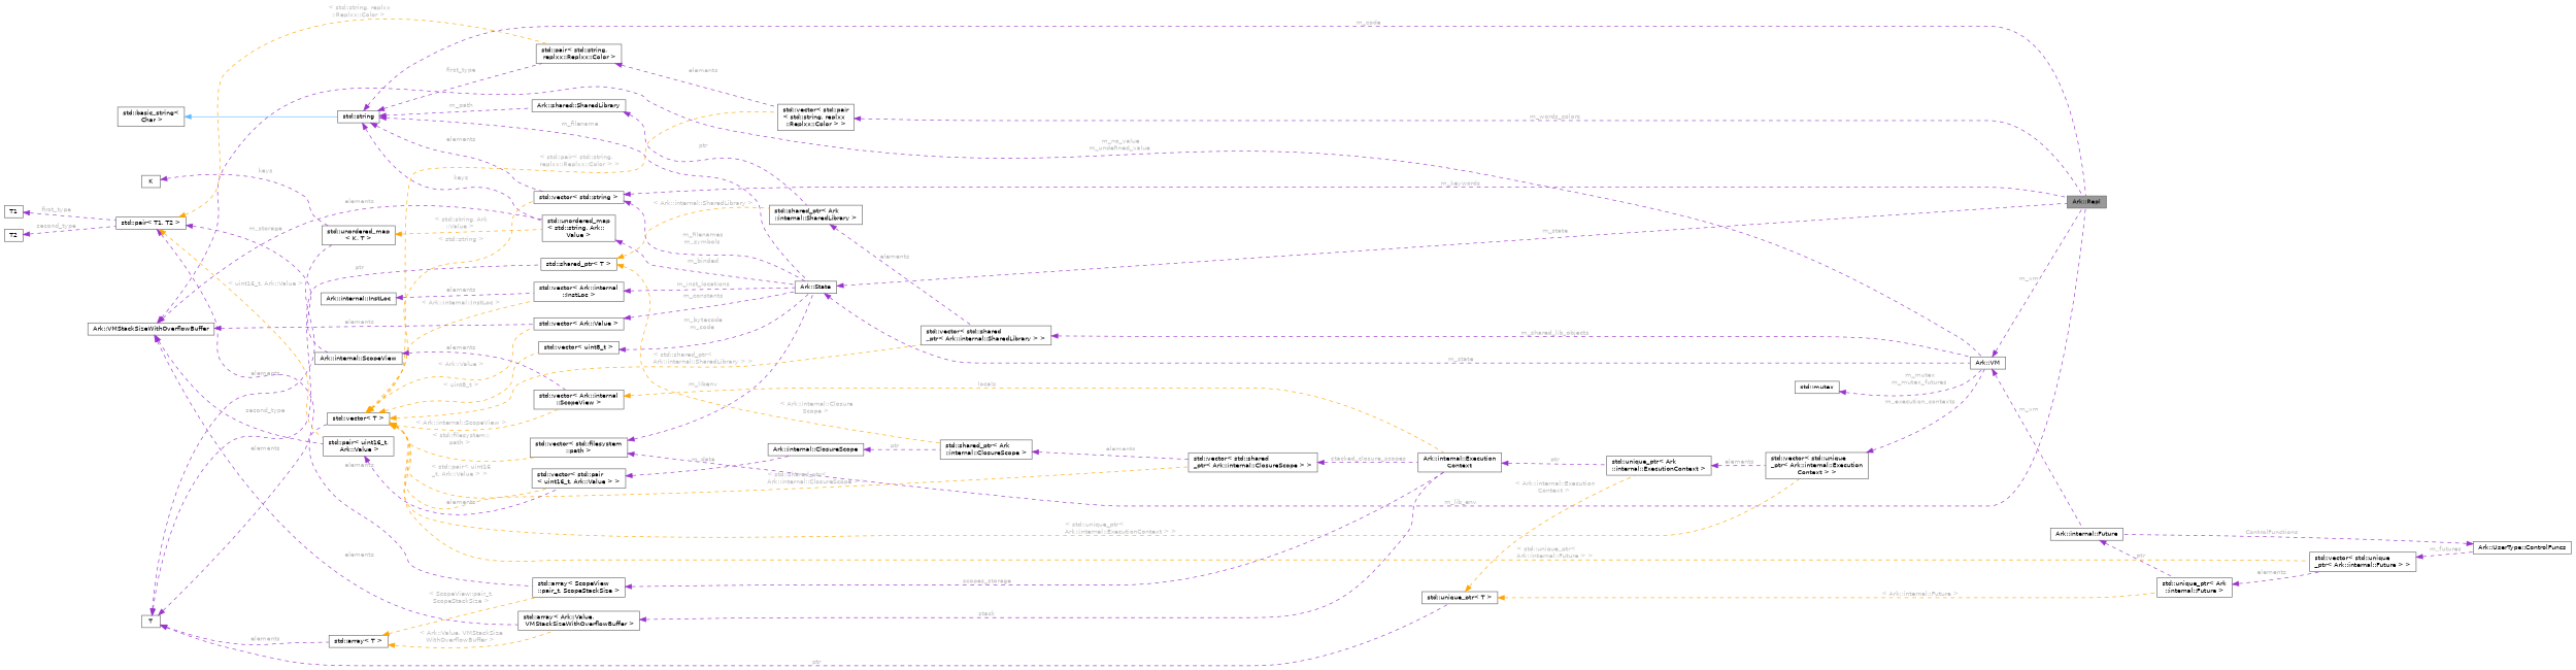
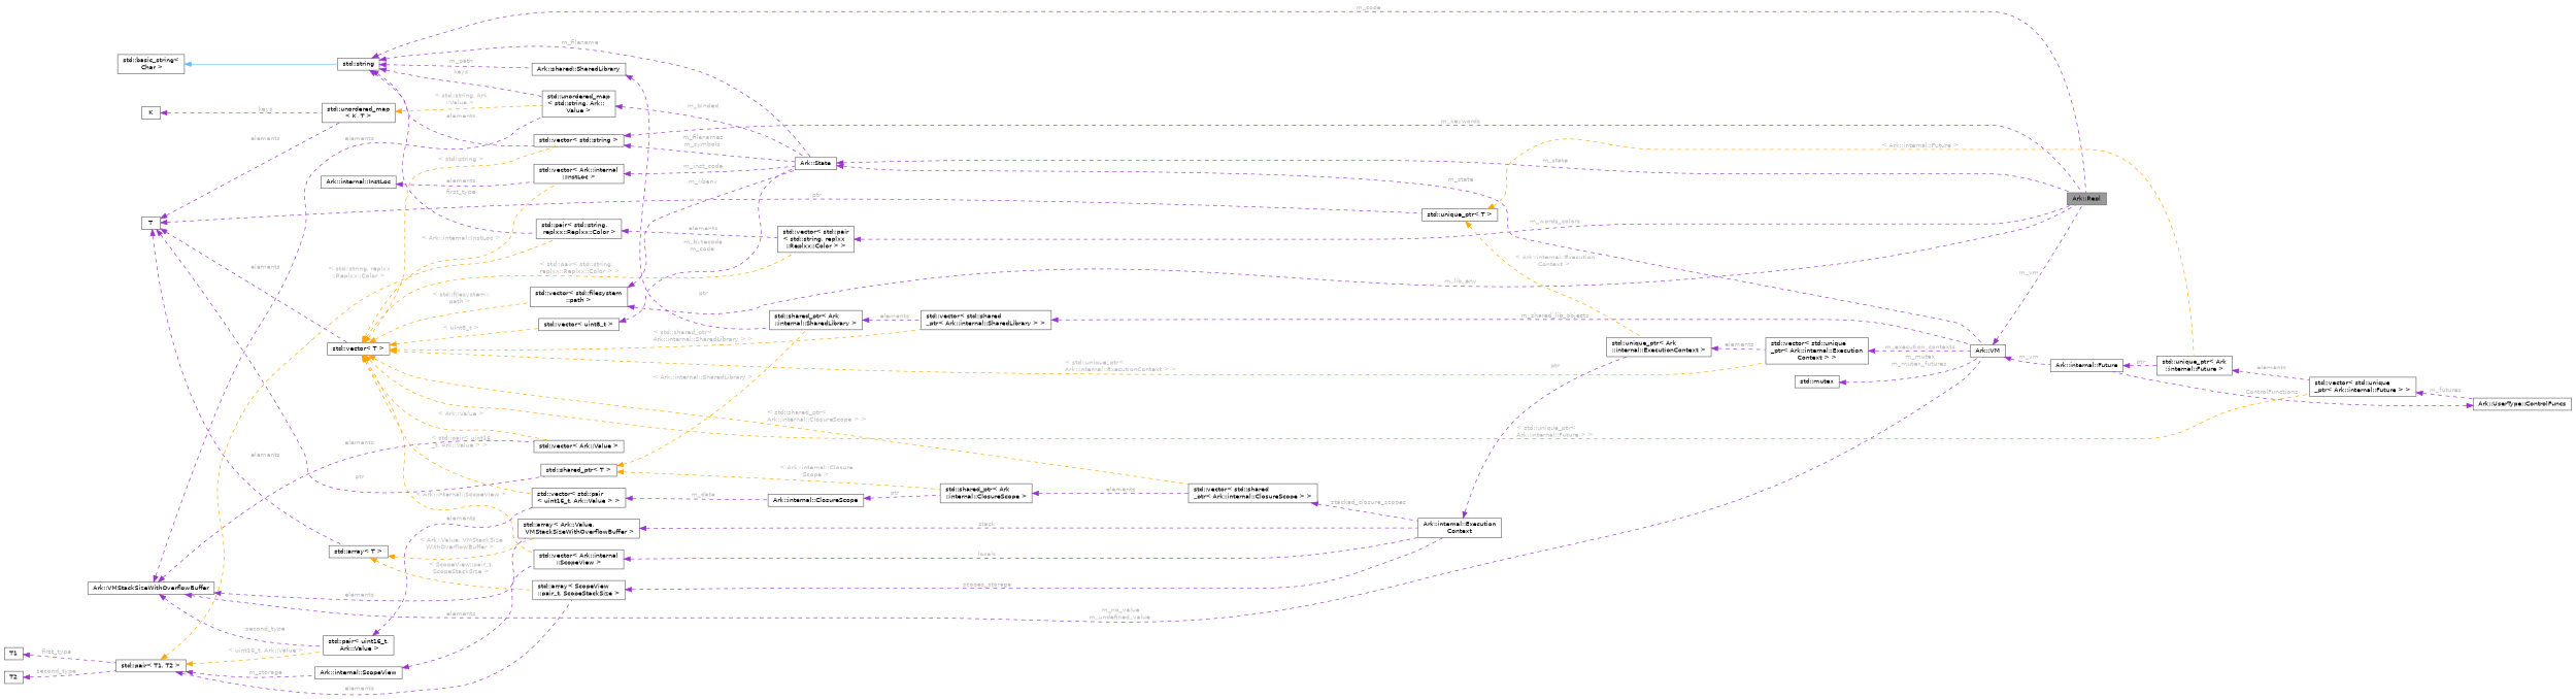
  digraph {
    rankdir=LR
    node [color=gray40 fillcolor=white fontname=Helvetica fontsize=10 shape=box style=filled]
    edge [color=darkorchid3 dir=back fontcolor=grey fontname=Helvetica fontsize=10 labelfontname=Helvetica labelfontsize=10 style=dashed]
    n1 [fillcolor=grey60 fontcolor=black height=0.2 label="Ark::Repl" width=0.4]
    n2 [height=0.2 label="std::string" width=0.4]
    n3 [height=0.2 label="Ark::State" width=0.4]
    n4 [height=0.2 label="std::vector\< std::string \>" width=0.4]
    n5 [height=0.2 label="std::unordered_map\l\< std::string, Ark::\lValue \>" width=0.4]
    n6 [height=0.2 label="Ark::shared::SharedLibrary" width=0.4]
    n7 [height=0.2 label="std::pair\< std::string,\l replxx::Replxx::Color \>" width=0.4]
    n8 [height=0.2 label="Ark::VM" width=0.4]
    n9 [height=0.2 label="std::shared_ptr\< Ark\l::internal::SharedLibrary \>" width=0.4]
    n10 [height=0.2 label="std::vector\< std::pair\l\< std::string, replxx\l::Replxx::Color \> \>" width=0.4]
    n11 [height=0.2 label="std::basic_string\<\l Char \>" width=0.4]
    n12 [height=0.2 label="std::vector\< std::filesystem\l::path \>" width=0.4]
    n13 [height=0.2 label="std::vector\< T \>" width=0.4]
    n14 [height=0.2 label="std::vector\< uint8_t \>" width=0.4]
    n15 [height=0.2 label="std::vector\< Ark::Value \>" width=0.4]
    n16 [height=0.2 label="std::vector\< Ark::internal\l::InstLoc \>" width=0.4]
    n17 [height=0.2 label="std::vector\< std::unique\l_ptr\< Ark::internal::Execution\lContext \> \>" width=0.4]
    n18 [height=0.2 label="std::vector\< std::shared\l_ptr\< Ark::internal::ClosureScope \> \>" width=0.4]
    n19 [height=0.2 label="std::vector\< std::pair\l\< uint16_t, Ark::Value \> \>" width=0.4]
    n20 [height=0.2 label="std::vector\< Ark::internal\l::ScopeView \>" width=0.4]
    n21 [height=0.2 label="std::vector\< std::shared\l_ptr\< Ark::internal::SharedLibrary \> \>" width=0.4]
    n22 [height=0.2 label="std::vector\< std::unique\l_ptr\< Ark::internal::Future \> \>" width=0.4]
    n23 [height=0.2 label="Ark::internal::Execution\lContext" width=0.4]
    n24 [height=0.2 label="Ark::internal::ClosureScope" width=0.4]
    n25 [height=0.2 label="Ark::UserType::ControlFuncs" width=0.4]
    n26 [height=0.2 label=T width=0.4]
    n27 [height=0.2 label="std::unordered_map\l\< K, T \>" width=0.4]
    n28 [height=0.2 label="std::shared_ptr\< T \>" width=0.4]
    n29 [height=0.2 label="std::array\< T \>" width=0.4]
    n30 [height=0.2 label="std::unique_ptr\< T \>" width=0.4]
    n31 [height=0.2 label="std::shared_ptr\< Ark\l::internal::ClosureScope \>" width=0.4]
    n32 [height=0.2 label="std::array\< Ark::Value,\l VMStackSizeWithOverflowBuffer \>" width=0.4]
    n33 [height=0.2 label="std::array\< ScopeView\l::pair_t, ScopeStackSize \>" width=0.4]
    n34 [height=0.2 label="std::unique_ptr\< Ark\l::internal::ExecutionContext \>" width=0.4]
    n35 [height=0.2 label="std::unique_ptr\< Ark\l::internal::Future \>" width=0.4]
    n36 [height=0.2 label="Ark::internal::Future" width=0.4]
    n37 [height=0.2 label="Ark::VMStackSizeWithOverflowBuffer" width=0.4]
    n38 [height=0.2 label="std::pair\< uint16_t,\l Ark::Value \>" width=0.4]
    n39 [height=0.2 label="Ark::internal::InstLoc" width=0.4]
    n40 [height=0.2 label=K width=0.4]
    n41 [height=0.2 label="std::pair\< T1, T2 \>" width=0.4]
    n42 [height=0.2 label="Ark::internal::ScopeView" width=0.4]
    n43 [height=0.2 label=T1 width=0.4]
    n44 [height=0.2 label=T2 width=0.4]
    n45 [height=0.2 label="std::mutex" width=0.4]
    n2 -> n1 [label=" m_code"]
    n2 -> n3 [label=" m_filename"]
    n2 -> n4 [label=" elements"]
    n2 -> n5 [label=" keys"]
    n2 -> n6 [label=" m_path"]
    n2 -> n7 [label=" first_type"]
    n3 -> n1 [label=" m_state"]
    n3 -> n8 [label=" m_state"]
    n4 -> n1 [label=" m_keywords"]
    n4 -> n3 [label=" m_filenames\nm_symbols"]
    n5 -> n3 [label=" m_binded"]
    n6 -> n9 [label=" ptr"]
    n7 -> n10 [label=" elements"]
    n8 -> n1 [label=" m_vm"]
    n8 -> n36 [label=" m_vm"]
    n9 -> n21 [label=" elements"]
    n10 -> n1 [label=" m_words_colors"]
    n11 -> n2 [color=steelblue1 style=solid fontcolor=""]
    n12 -> n1 [label=" m_lib_env"]
    n12 -> n3 [label=" m_libenv"]
    n13 -> n4 [color=orange label=" \< std::string \>"]
    n13 -> n10 [color=orange label=" \< std::pair\< std::string,\l replxx::Replxx::Color \> \>"]
    n13 -> n12 [color=orange label=" \< std::filesystem::\lpath \>"]
    n13 -> n14 [color=orange label=" \< uint8_t \>"]
    n13 -> n15 [color=orange label=" \< Ark::Value \>"]
    n13 -> n16 [color=orange label=" \< Ark::internal::InstLoc \>"]
    n13 -> n17 [color=orange label=" \< std::unique_ptr\<\l Ark::internal::ExecutionContext \> \>"]
    n13 -> n18 [color=orange label=" \< std::shared_ptr\<\l Ark::internal::ClosureScope \> \>"]
    n13 -> n19 [color=orange label=" \< std::pair\< uint16\l_t, Ark::Value \> \>"]
    n13 -> n20 [color=orange label=" \< Ark::internal::ScopeView \>"]
    n13 -> n21 [color=orange label=" \< std::shared_ptr\<\l Ark::internal::SharedLibrary \> \>"]
    n13 -> n22 [color=orange label=" \< std::unique_ptr\<\l Ark::internal::Future \> \>"]
    n14 -> n3 [label=" m_bytecode\nm_code"]
-   n15 -> n3 [label=" m_constants"]
-   n16 -> n3 [label=" m_inst_locations"]
+   n16 -> n3 [label=" m_inst_code"]
    n17 -> n8 [label=" m_execution_contexts"]
    n18 -> n23 [label=" stacked_closure_scopes"]
    n19 -> n24 [label=" m_data"]
-   n20 -> n23 [color=orange label=" locals"]
+   n20 -> n23 [label=" locals"]
    n21 -> n8 [label=" m_shared_lib_objects"]
    n22 -> n25 [label=" m_futures"]
    n23 -> n34 [label=" ptr"]
    n24 -> n31 [label=" ptr"]
    n25 -> n36 [label=" ControlFunctions"]
    n26 -> n13 [label=" elements"]
    n26 -> n27 [label=" elements"]
    n26 -> n28 [label=" ptr"]
    n26 -> n29 [label=" elements"]
    n26 -> n30 [label=" ptr"]
    n27 -> n5 [color=orange label=" \< std::string, Ark\l::Value \>"]
    n28 -> n9 [color=orange label=" \< Ark::internal::SharedLibrary \>"]
    n28 -> n31 [color=orange label=" \< Ark::internal::Closure\lScope \>"]
    n29 -> n32 [color=orange label=" \< Ark::Value, VMStackSize\lWithOverflowBuffer \>"]
    n29 -> n33 [color=orange label=" \< ScopeView::pair_t,\l ScopeStackSize \>"]
    n30 -> n34 [color=orange label=" \< Ark::internal::Execution\lContext \>"]
    n30 -> n35 [color=orange label=" \< Ark::internal::Future \>"]
    n31 -> n18 [label=" elements"]
    n32 -> n23 [label=" stack"]
    n33 -> n23 [label=" scopes_storage"]
    n34 -> n17 [label=" elements"]
    n35 -> n22 [label=" elements"]
    n36 -> n35 [label=" ptr"]
    n37 -> n5 [label=" elements"]
    n37 -> n8 [label=" m_no_value\nm_undefined_value"]
    n37 -> n15 [label=" elements"]
    n37 -> n32 [label=" elements"]
    n37 -> n38 [label=" second_type"]
    n38 -> n19 [label=" elements"]
    n39 -> n16 [label=" elements"]
    n40 -> n27 [label=" keys"]
    n41 -> n7 [color=orange label=" \< std::string, replxx\l::Replxx::Color \>"]
    n41 -> n33 [label=" elements"]
    n41 -> n38 [color=orange label=" \< uint16_t, Ark::Value \>"]
    n41 -> n42 [label=" m_storage"]
    n42 -> n20 [label=" elements"]
    n43 -> n41 [label=" first_type"]
    n44 -> n41 [label=" second_type"]
    n45 -> n8 [label=" m_mutex\nm_mutex_futures"]
  }
